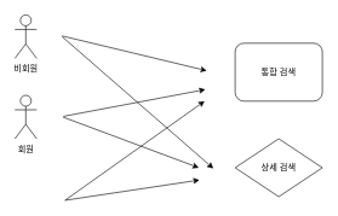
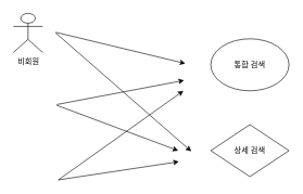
  <mxCell id="0" />
  <mxCell id="1" parent="0" />
- <mxCell id="2" value="비회원" style="shape=umlActor;verticalLabelPosition=bottom;verticalAlign=top;html=1;outlineConnect=0;" vertex="1" parent="1"><mxGeometry x="20" y="20" width="30" height="60" as="geometry" /></mxCell>
- <mxCell id="3" value="통합 검색" style="whiteSpace=wrap;html=1;rounded=1;" vertex="1" parent="1"><mxGeometry x="323" y="59" width="120" height="80" as="geometry" /></mxCell>
+ <mxCell id="2" value="비회원" style="shape=umlActor;verticalLabelPosition=bottom;verticalAlign=top;html=1;outlineConnect=0;" vertex="1" parent="1"><mxGeometry x="20" y="20" width="45" height="60" as="geometry" /></mxCell>
+ <mxCell id="3" value="통합 검색" style="ellipse;whiteSpace=wrap;html=1;" vertex="1" parent="1"><mxGeometry x="323" y="59" width="120" height="80" as="geometry" /></mxCell>
  <mxCell id="4" value="상세 검색" style="rhombus;whiteSpace=wrap;html=1;" vertex="1" parent="1"><mxGeometry x="323" y="191" width="120" height="80" as="geometry" /></mxCell>
  <mxCell id="5" value="" style="endArrow=classic;html=1;" edge="1" parent="1"><mxGeometry width="50" height="50" relative="1" as="geometry"><mxPoint x="85" y="49" as="sourcePoint" /><mxPoint x="284" y="97" as="targetPoint" /></mxGeometry></mxCell>
  <mxCell id="6" value="" style="endArrow=classic;html=1;" edge="1" parent="1"><mxGeometry width="50" height="50" relative="1" as="geometry"><mxPoint x="85" y="50" as="sourcePoint" /><mxPoint x="293" y="232" as="targetPoint" /></mxGeometry></mxCell>
- <mxCell id="7" value="회원" style="shape=umlActor;verticalLabelPosition=bottom;verticalAlign=top;html=1;outlineConnect=0;" vertex="1" parent="1"><mxGeometry x="20" y="131" width="30" height="60" as="geometry" /></mxCell>
  <mxCell id="8" value="" style="endArrow=classic;html=1;" edge="1" parent="1"><mxGeometry width="50" height="50" relative="1" as="geometry"><mxPoint x="87" y="160" as="sourcePoint" /><mxPoint x="282" y="123" as="targetPoint" /></mxGeometry></mxCell>
  <mxCell id="9" value="" style="endArrow=classic;html=1;" edge="1" parent="1"><mxGeometry width="50" height="50" relative="1" as="geometry"><mxPoint x="86" y="161" as="sourcePoint" /><mxPoint x="273" y="231" as="targetPoint" /></mxGeometry></mxCell>
  <mxCell id="10" value="" style="endArrow=classic;html=1;" edge="1" parent="1"><mxGeometry width="50" height="50" relative="1" as="geometry"><mxPoint x="89" y="276" as="sourcePoint" /><mxPoint x="281" y="139" as="targetPoint" /></mxGeometry></mxCell>
  <mxCell id="11" value="" style="endArrow=classic;html=1;" edge="1" parent="1"><mxGeometry width="50" height="50" relative="1" as="geometry"><mxPoint x="89" y="276" as="sourcePoint" /><mxPoint x="274" y="248" as="targetPoint" /></mxGeometry></mxCell>
